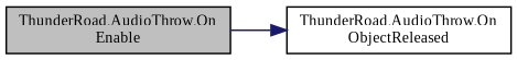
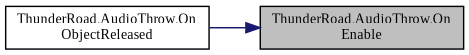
  digraph {
    rankdir=LR
    fontname="Liberation Serif"
    node [color=black fontname="Liberation Serif" fontsize=10 shape=record style=filled]
    n1 [fillcolor=grey75 fontcolor=black height=0.2 label="ThunderRoad.AudioThrow.On\lEnable" width=0.4]
    n2 [fillcolor=white height=0.2 label="ThunderRoad.AudioThrow.On\lObjectReleased" width=0.4]
-   n1 -> n2 [color=midnightblue fontname="Liberation Serif" fontsize=10 labelfontname=Helvetica labelfontsize=10 style=solid]
+   n2 -> n1 [color=midnightblue fontname="Liberation Serif" fontsize=10 labelfontname=Helvetica labelfontsize=10 style=solid]
  }
